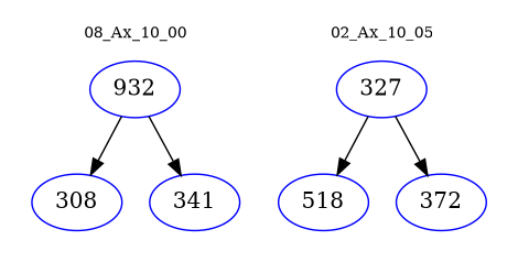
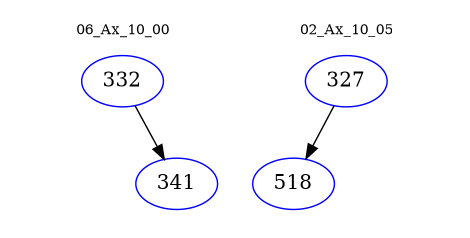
  digraph {
    node [color=blue]
    edge [color=black]
-   n1 [label=932]
-   n2 [label=308]
+   n1 [label=332]
    n3 [label=341]
    n4 [label=327]
    n5 [label=518]
-   n6 [label=372]
    subgraph cluster_1 {
      color=white
      fontsize=10
-     label="08_Ax_10_00"
+     label="06_Ax_10_00"
      n1
-     n2
      n3
    }
    subgraph cluster_2 {
      color=white
      fontsize=10
      label="02_Ax_10_05"
      n4
      n5
-     n6
    }
-   n1 -> n2
    n1 -> n3
    n4 -> n5
-   n4 -> n6
  }
